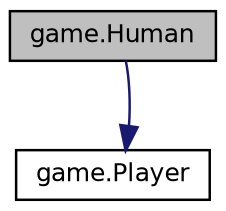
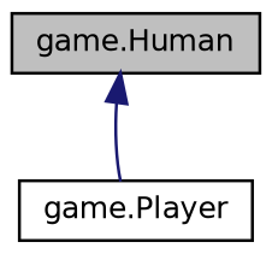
  digraph {
    node [color=black fontname=Helvetica fontsize=10 shape=record style=filled]
    n1 [fillcolor=grey75 fontcolor=black height=0.2 label="game.Human" width=0.4]
    n2 [fillcolor=white height=0.2 label="game.Player" width=0.4]
-   n2 -> n1 [color=midnightblue dir=back fontname=Helvetica fontsize=10 labelfontname=Helvetica labelfontsize=10 style=solid]
+   n1 -> n2 [color=midnightblue dir=back fontname=Helvetica fontsize=10 labelfontname=Helvetica labelfontsize=10 style=solid]
  }
